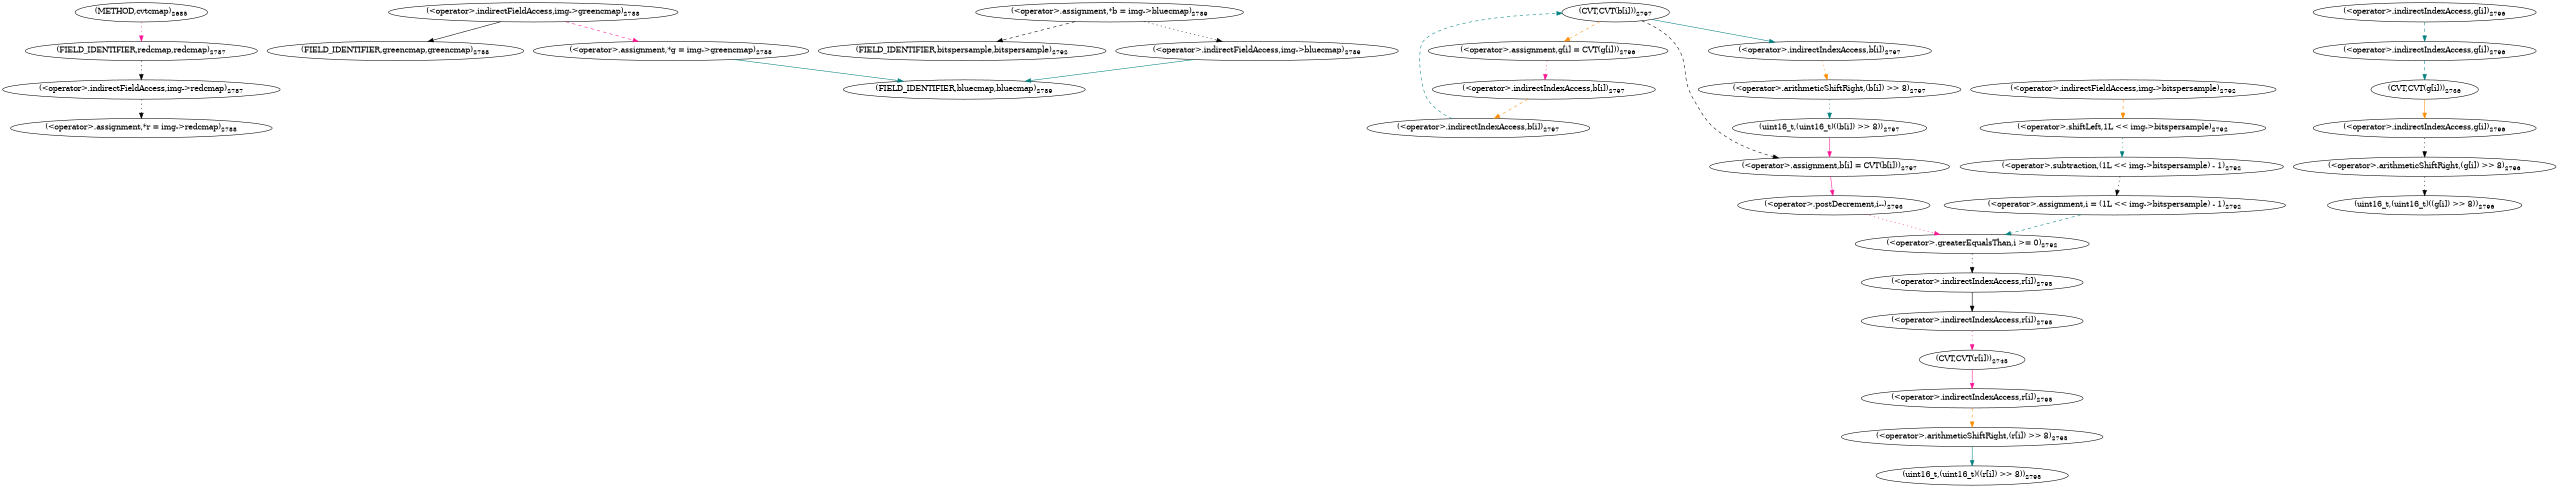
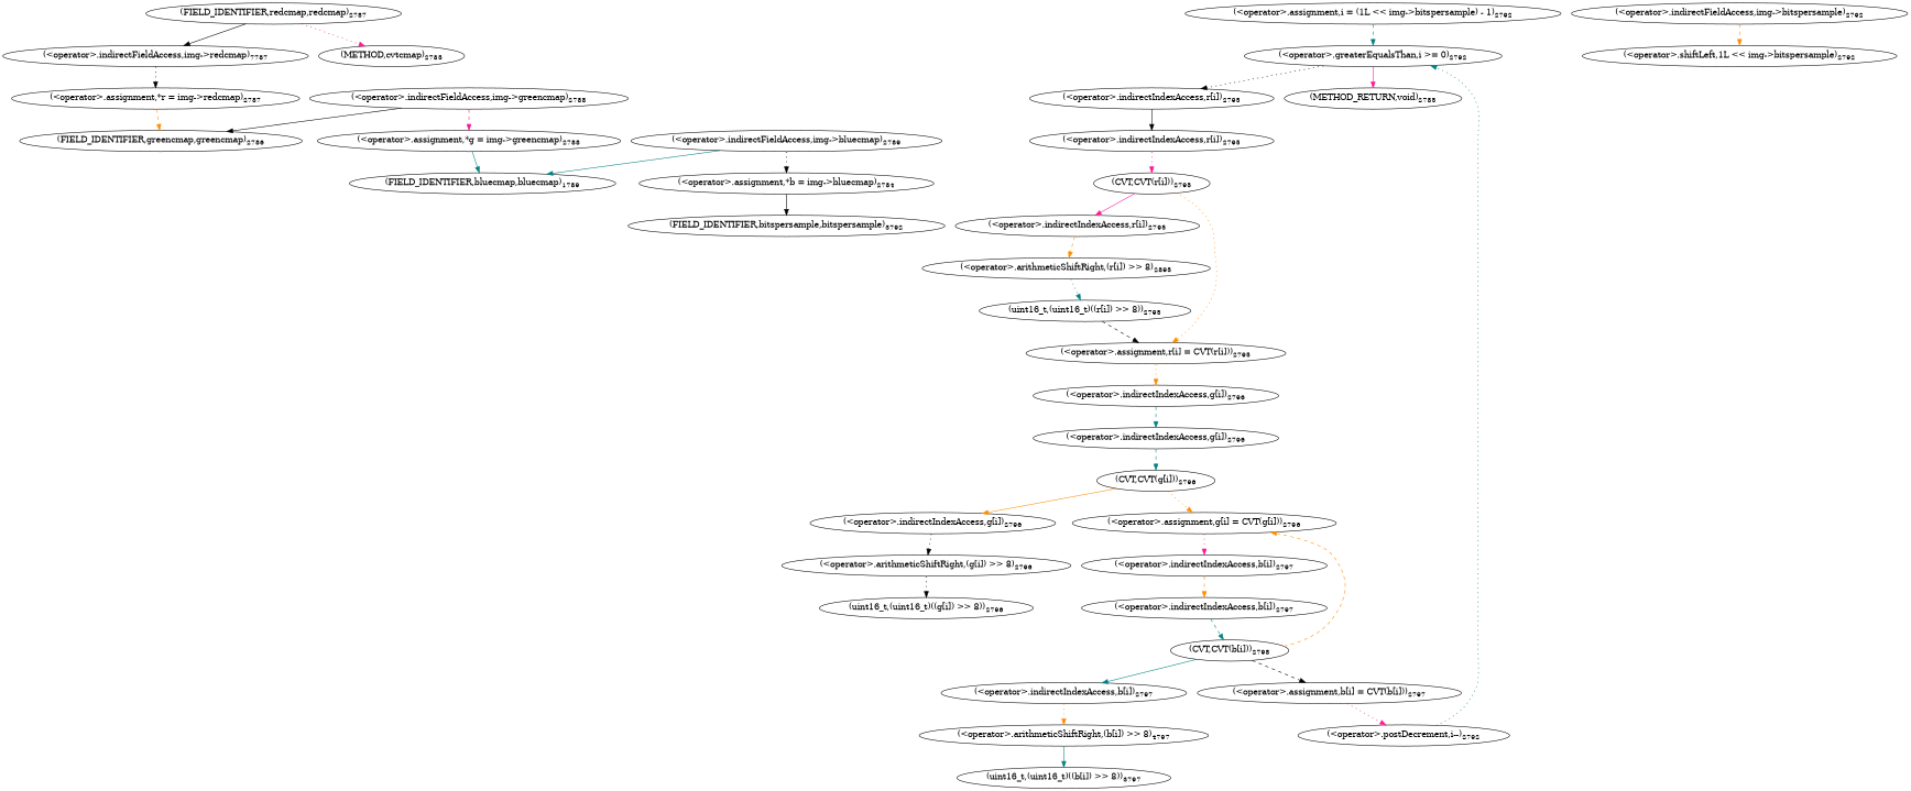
  digraph {
    edge [color=black style=dotted]
-   n1 [label=<(&lt;operator&gt;.assignment,*r = img-&gt;redcmap)<SUB>2788</SUB>>]
-   n2 [label=<(FIELD_IDENTIFIER,greencmap,greencmap)<SUB>2788</SUB>>]
+   n1 [label=<(&lt;operator&gt;.assignment,*r = img-&gt;redcmap)<SUB>2787</SUB>>]
+   n2 [label=<(FIELD_IDENTIFIER,greencmap,greencmap)<SUB>2786</SUB>>]
    n3 [label=<(&lt;operator&gt;.assignment,*g = img-&gt;greencmap)<SUB>2788</SUB>>]
-   n4 [label=<(FIELD_IDENTIFIER,bluecmap,bluecmap)<SUB>2789</SUB>>]
-   n5 [label=<(&lt;operator&gt;.assignment,*b = img-&gt;bluecmap)<SUB>2789</SUB>>]
-   n6 [label=<(FIELD_IDENTIFIER,bitspersample,bitspersample)<SUB>2792</SUB>>]
-   n7 [label=<(&lt;operator&gt;.indirectFieldAccess,img-&gt;redcmap)<SUB>2787</SUB>>]
+   n4 [label=<(FIELD_IDENTIFIER,bluecmap,bluecmap)<SUB>1789</SUB>>]
+   n5 [label=<(&lt;operator&gt;.assignment,*b = img-&gt;bluecmap)<SUB>2784</SUB>>]
+   n6 [label=<(FIELD_IDENTIFIER,bitspersample,bitspersample)<SUB>3792</SUB>>]
+   n7 [label=<(&lt;operator&gt;.indirectFieldAccess,img-&gt;redcmap)<SUB>7787</SUB>>]
    n8 [label=<(&lt;operator&gt;.indirectFieldAccess,img-&gt;greencmap)<SUB>2788</SUB>>]
    n9 [label=<(&lt;operator&gt;.indirectFieldAccess,img-&gt;bluecmap)<SUB>2789</SUB>>]
    n10 [label=<(&lt;operator&gt;.greaterEqualsThan,i &gt;= 0)<SUB>2792</SUB>>]
    n11 [label=<(&lt;operator&gt;.indirectIndexAccess,r[i])<SUB>2795</SUB>>]
+   n12 [label=<(METHOD_RETURN,void)<SUB>2785</SUB>>]
    n13 [label=<(&lt;operator&gt;.indirectIndexAccess,r[i])<SUB>2795</SUB>>]
-   n14 [label=<(&lt;operator&gt;.postDecrement,i--)<SUB>2793</SUB>>]
+   n14 [label=<(&lt;operator&gt;.postDecrement,i--)<SUB>2792</SUB>>]
    n15 [label=<(FIELD_IDENTIFIER,redcmap,redcmap)<SUB>2787</SUB>>]
    n16 [label=<(&lt;operator&gt;.assignment,i = (1L &lt;&lt; img-&gt;bitspersample) - 1)<SUB>2792</SUB>>]
+   n17 [label=<(&lt;operator&gt;.assignment,r[i] = CVT(r[i]))<SUB>2795</SUB>>]
    n18 [label=<(&lt;operator&gt;.indirectIndexAccess,g[i])<SUB>2796</SUB>>]
    n19 [label=<(&lt;operator&gt;.indirectIndexAccess,g[i])<SUB>2796</SUB>>]
    n20 [label=<(&lt;operator&gt;.assignment,g[i] = CVT(g[i]))<SUB>2796</SUB>>]
    n21 [label=<(&lt;operator&gt;.indirectIndexAccess,b[i])<SUB>2797</SUB>>]
    n22 [label=<(&lt;operator&gt;.indirectIndexAccess,b[i])<SUB>2797</SUB>>]
    n23 [label=<(&lt;operator&gt;.assignment,b[i] = CVT(b[i]))<SUB>2797</SUB>>]
-   n24 [label=<(&lt;operator&gt;.subtraction,(1L &lt;&lt; img-&gt;bitspersample) - 1)<SUB>2792</SUB>>]
-   n25 [label=<(CVT,CVT(r[i]))<SUB>2745</SUB>>]
+   n25 [label=<(CVT,CVT(r[i]))<SUB>2795</SUB>>]
    n26 [label=<(&lt;operator&gt;.indirectIndexAccess,r[i])<SUB>2795</SUB>>]
-   n27 [label=<(&lt;operator&gt;.arithmeticShiftRight,(r[i]) &gt;&gt; 8)<SUB>2795</SUB>>]
-   n28 [label=<(CVT,CVT(g[i]))<SUB>2736</SUB>>]
+   n27 [label=<(&lt;operator&gt;.arithmeticShiftRight,(r[i]) &gt;&gt; 8)<SUB>2895</SUB>>]
+   n28 [label=<(CVT,CVT(g[i]))<SUB>2796</SUB>>]
    n29 [label=<(&lt;operator&gt;.indirectIndexAccess,g[i])<SUB>2796</SUB>>]
    n30 [label=<(&lt;operator&gt;.arithmeticShiftRight,(g[i]) &gt;&gt; 8)<SUB>2796</SUB>>]
-   n31 [label=<(CVT,CVT(b[i]))<SUB>2797</SUB>>]
+   n31 [label=<(CVT,CVT(b[i]))<SUB>2798</SUB>>]
    n32 [label=<(&lt;operator&gt;.indirectIndexAccess,b[i])<SUB>2797</SUB>>]
-   n33 [label=<(&lt;operator&gt;.arithmeticShiftRight,(b[i]) &gt;&gt; 8)<SUB>2797</SUB>>]
+   n33 [label=<(&lt;operator&gt;.arithmeticShiftRight,(b[i]) &gt;&gt; 8)<SUB>4797</SUB>>]
    n34 [label=<(&lt;operator&gt;.shiftLeft,1L &lt;&lt; img-&gt;bitspersample)<SUB>2792</SUB>>]
    n35 [label=<(&lt;operator&gt;.indirectFieldAccess,img-&gt;bitspersample)<SUB>2792</SUB>>]
    n36 [label=<(uint16_t,(uint16_t)((r[i]) &gt;&gt; 8))<SUB>2795</SUB>>]
    n37 [label=<(uint16_t,(uint16_t)((g[i]) &gt;&gt; 8))<SUB>2796</SUB>>]
-   n38 [label=<(uint16_t,(uint16_t)((b[i]) &gt;&gt; 8))<SUB>2797</SUB>>]
-   n39 [label=<(METHOD,cvtcmap)<SUB>2685</SUB>>]
+   n38 [label=<(uint16_t,(uint16_t)((b[i]) &gt;&gt; 8))<SUB>3797</SUB>>]
+   n39 [label=<(METHOD,cvtcmap)<SUB>2785</SUB>>]
+   n1 -> n2 [color=darkorange style=dashed]
    n3 -> n4 [color=teal style=solid]
-   n5 -> n6 [style=dashed]
+   n5 -> n6 [style=solid]
    n7 -> n1
    n8 -> n2 [style=solid]
    n8 -> n3 [color=deeppink style=dashed]
    n9 -> n4 [color=teal style=solid]
-   n5 -> n9
+   n9 -> n5
    n10 -> n11
+   n10 -> n12 [color=deeppink style=solid]
    n11 -> n13 [style=solid]
    n13 -> n25 [color=deeppink]
-   n14 -> n10 [color=deeppink]
-   n15 -> n7
+   n14 -> n10 [color=teal]
+   n15 -> n7 [style=solid]
    n16 -> n10 [color=teal style=dashed]
+   n17 -> n18 [color=darkorange]
    n18 -> n19 [color=teal style=dashed]
    n19 -> n28 [color=teal style=dashed]
    n20 -> n21 [color=deeppink]
    n21 -> n22 [color=darkorange style=dashed]
    n22 -> n31 [color=teal style=dashed]
-   n23 -> n14 [color=deeppink style=solid]
-   n24 -> n16
+   n23 -> n14 [color=deeppink]
+   n25 -> n17 [color=darkorange]
    n25 -> n26 [color=deeppink style=solid]
    n26 -> n27 [color=darkorange style=dashed]
-   n27 -> n36 [color=teal style=solid]
+   n27 -> n36 [color=teal]
+   n28 -> n20 [color=darkorange]
    n28 -> n29 [color=darkorange style=solid]
    n29 -> n30
    n30 -> n37
    n31 -> n20 [color=darkorange style=dashed]
    n31 -> n23 [style=dashed]
    n31 -> n32 [color=teal style=solid]
    n32 -> n33 [color=darkorange]
-   n33 -> n38 [color=teal]
-   n34 -> n24 [color=teal]
+   n33 -> n38 [color=teal style=solid]
    n35 -> n34 [color=darkorange style=dashed]
-   n38 -> n23 [color=deeppink style=solid]
-   n39 -> n15 [color=deeppink]
+   n36 -> n17 [style=dashed]
+   n15 -> n39 [color=deeppink]
  }
